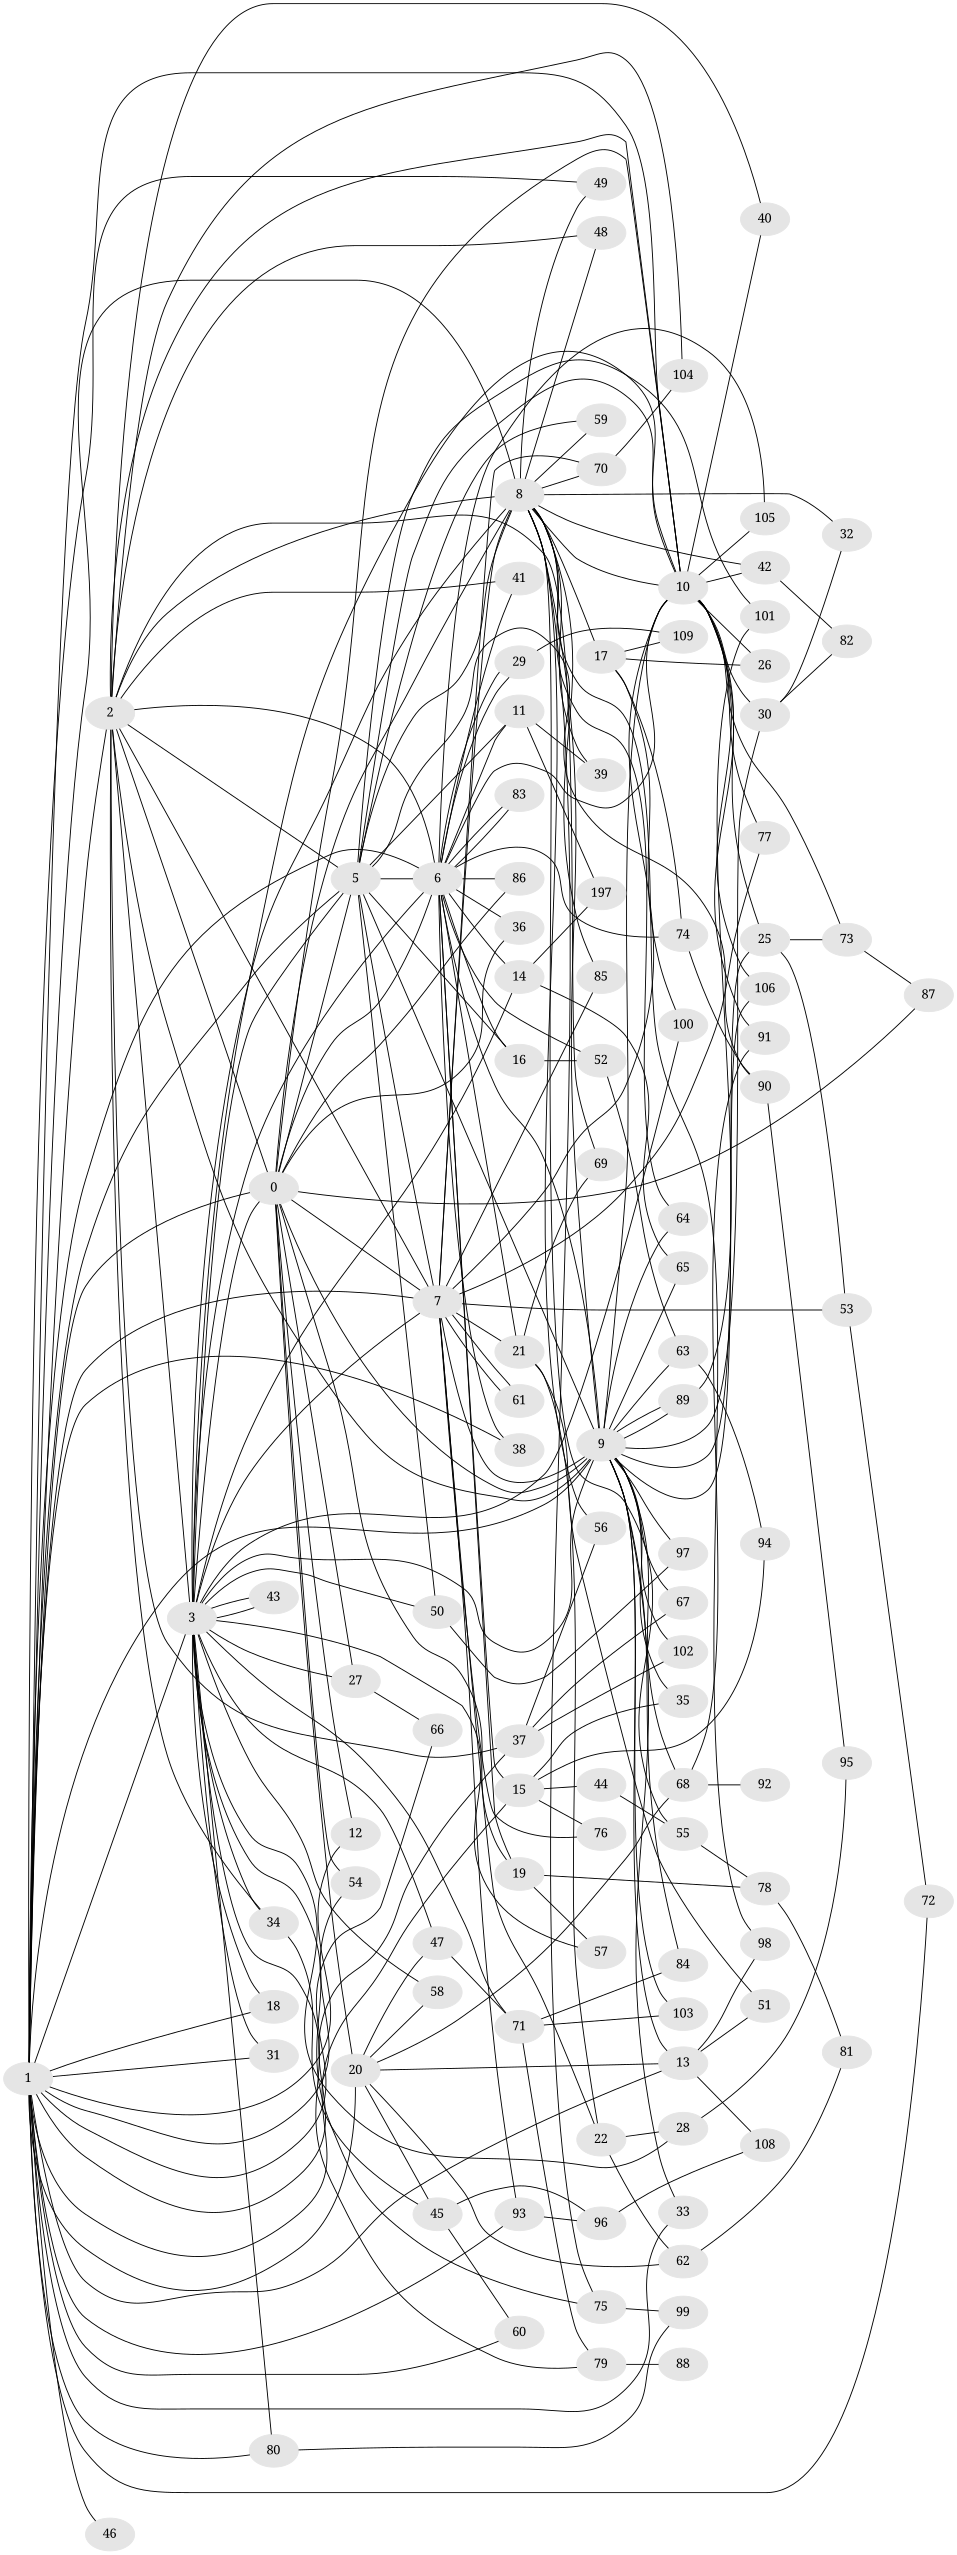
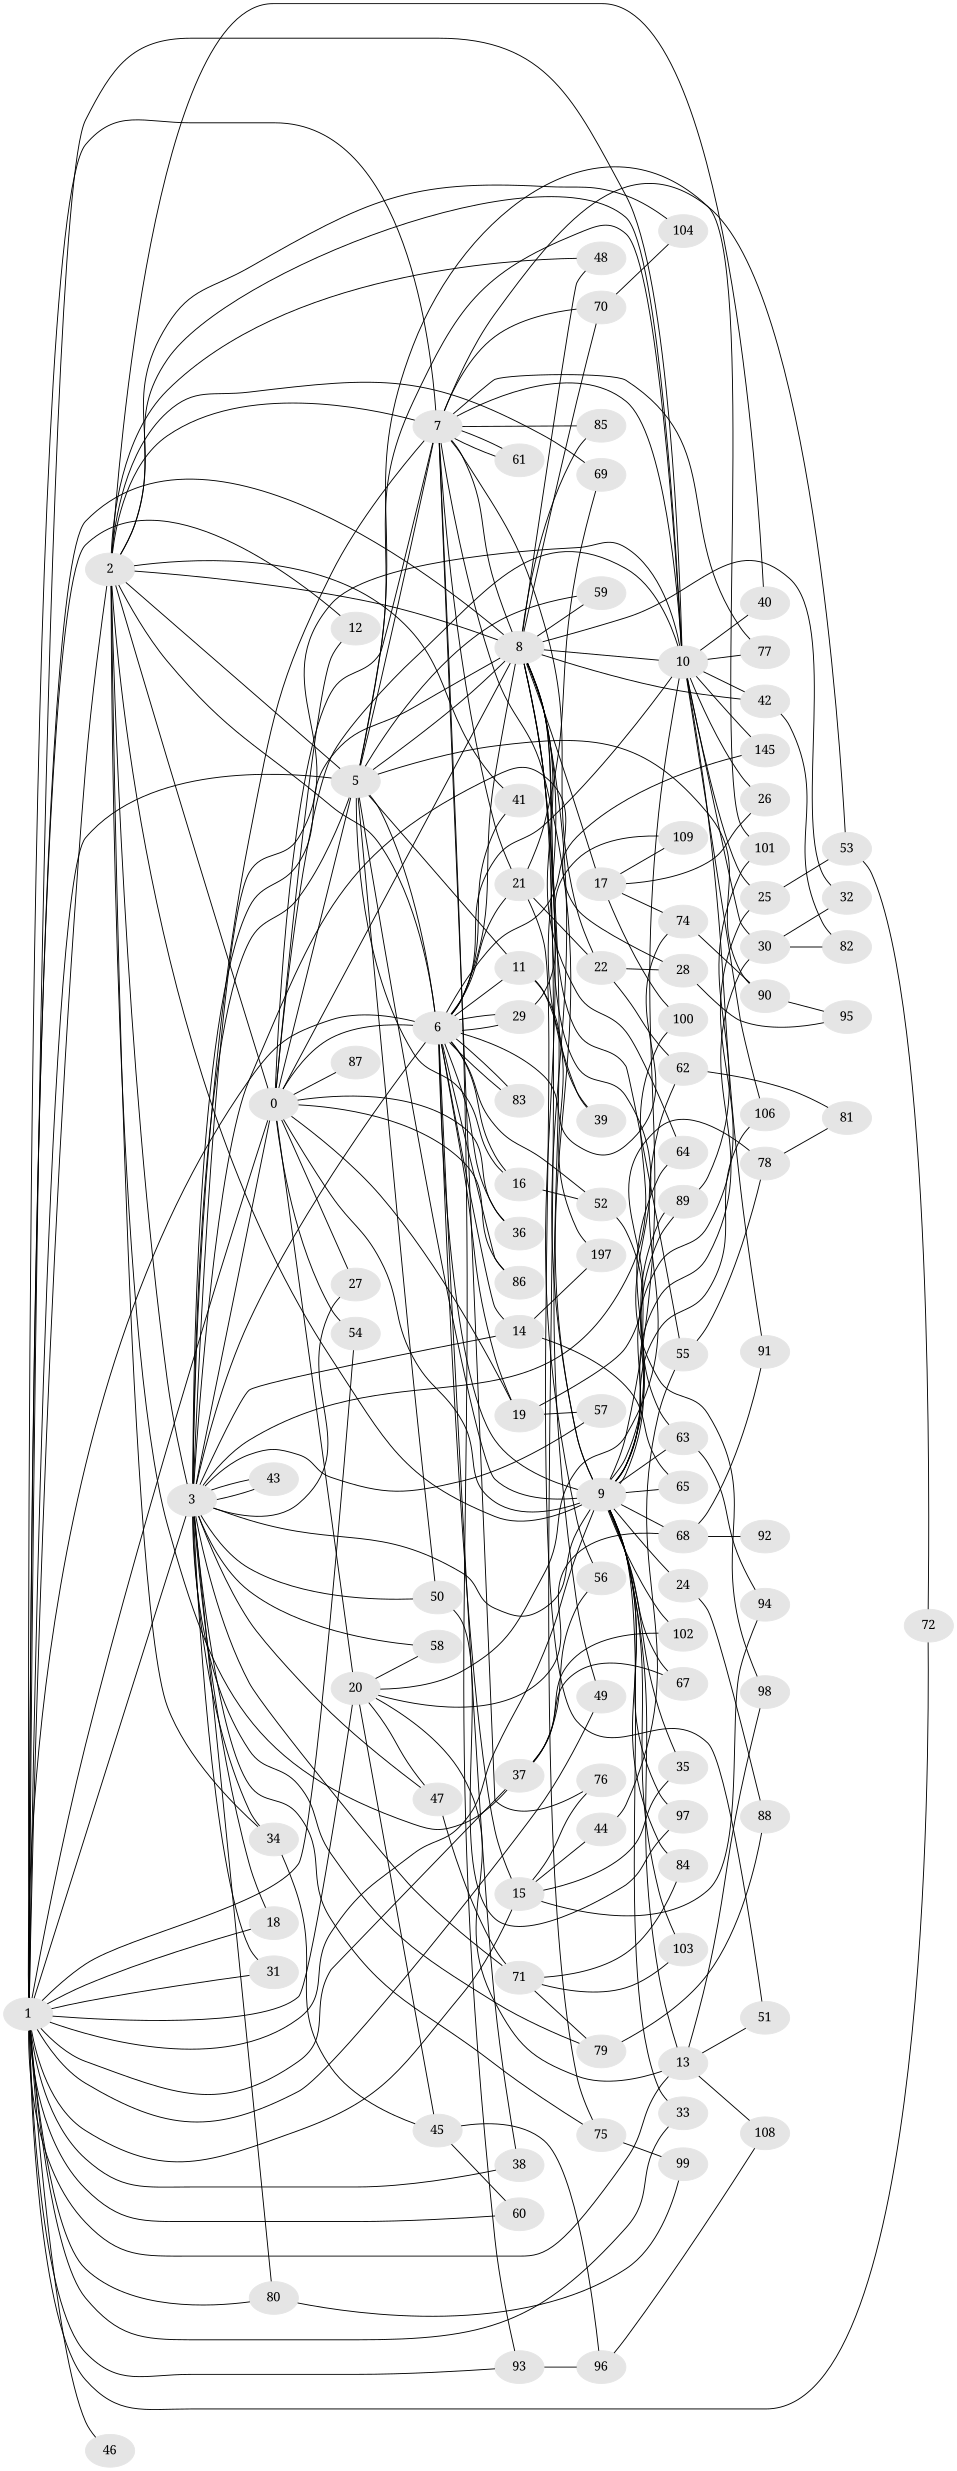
  graph {
    fontname="Noto Serif"
    rankdir=LR
    node [color=gray90 fontname="Noto Serif" style=filled]
    edge [fontname="Noto Serif"]
    1
    2
    3
    n4 [label=0]
    5
    6
    7
    8
    9
    10
    12
    13
    15
    18
    20
    31
    33
    37
    38
    46
    49
    54
    60
-   66
    72
    80
    93
    34
    40
    41
    48
    69
    104
    14
    27
    28
    43
    47
    50
    57
    58
    71
    75
    79
    100
    19
    36
    86
    87
    11
    16
    59
    90
    101
    21
    29
    52
    74
    83
-   105
+   105 [label=145]
    22
    53
    61
    70
    76
    77
    85
    17
    32
    39
    42
    55
    56
    64
    98
+   24
    25
    30
    35
    63
    65
    67
    68
    84
    89
    97
    102
    103
    106
    26
-   73
    91
    51
    108
    44
    94
    45
    62
    99
    96
    n101 [label=197]
    95
    88
    78
    109
    82
    92
    81
    1 -- 2
    1 -- 3
    1 -- n4
    1 -- 5
    1 -- 6
    1 -- 7
    1 -- 8
    1 -- 9
    1 -- 10
    1 -- 12
    1 -- 13
    1 -- 15
    1 -- 18
    1 -- 20
    1 -- 31
    1 -- 33
    1 -- 37
    1 -- 38
    1 -- 46
    1 -- 49
    1 -- 54
    1 -- 60
-   1 -- 66
    1 -- 72
    1 -- 80
    1 -- 93
    2 -- 3
    2 -- n4
    2 -- 5
    2 -- 6
    2 -- 7
    2 -- 8
    2 -- 9
    2 -- 10
    2 -- 37
    2 -- 34
    2 -- 40
    2 -- 41
    2 -- 48
    2 -- 69
    2 -- 104
    3 -- n4
    3 -- 5
    3 -- 6
    3 -- 7
    3 -- 8
    3 -- 9
    3 -- 10
    3 -- 18
    3 -- 31
    3 -- 80
    3 -- 34
    3 -- 14
    3 -- 27
    3 -- 28
    3 -- 43
    3 -- 43
    3 -- 47
    3 -- 50
    3 -- 57
    3 -- 58
    3 -- 71
    3 -- 75
    3 -- 79
    3 -- 100
    n4 -- 5
    n4 -- 6
    n4 -- 7
    n4 -- 8
    n4 -- 9
    n4 -- 10
    n4 -- 12
    n4 -- 20
    n4 -- 54
    n4 -- 27
    n4 -- 19
    n4 -- 36
    n4 -- 86
    n4 -- 87
    5 -- 6
    5 -- 7
    5 -- 8
    5 -- 9
    5 -- 10
    5 -- 50
    5 -- 11
    5 -- 16
    5 -- 59
    5 -- 90
    5 -- 101
+   6 -- 8
    6 -- 9
    6 -- 10
    6 -- 15
    6 -- 38
    6 -- 41
    6 -- 14
    6 -- 19
    6 -- 36
    6 -- 86
    6 -- 11
    6 -- 16
    6 -- 21
    6 -- 29
    6 -- 29
    6 -- 52
    6 -- 74
    6 -- 83
    6 -- 83
    6 -- 105
    7 -- 8
    7 -- 9
    7 -- 10
    7 -- 93
    7 -- 21
    7 -- 22
    7 -- 53
    7 -- 61
    7 -- 61
    7 -- 70
    7 -- 76
    7 -- 77
    7 -- 85
    8 -- 9
    8 -- 10
    8 -- 49
    8 -- 48
    8 -- 75
    8 -- 59
    8 -- 70
    8 -- 85
    8 -- 17
    8 -- 32
    8 -- 39
    8 -- 42
    8 -- 55
    8 -- 56
    8 -- 64
    8 -- 98
    9 -- 10
    9 -- 13
    9 -- 33
    9 -- 64
+   9 -- 24
    9 -- 25
    9 -- 30
    9 -- 35
    9 -- 63
    9 -- 65
    9 -- 67
    9 -- 68
    9 -- 84
    9 -- 89
    9 -- 89
    9 -- 97
    9 -- 102
    9 -- 103
    9 -- 106
    10 -- 40
    10 -- 105
    10 -- 77
    10 -- 42
    10 -- 25
    10 -- 30
    10 -- 106
    10 -- 26
-   10 -- 73
    10 -- 91
    13 -- 98
    13 -- 51
    13 -- 108
    15 -- 76
    15 -- 35
    15 -- 44
    15 -- 94
    20 -- 13
    20 -- 47
    20 -- 58
    20 -- 68
    20 -- 45
    20 -- 62
    37 -- 56
    37 -- 67
    37 -- 102
    80 -- 99
    93 -- 96
    34 -- 45
    14 -- 65
    14 -- n101
-   27 -- 66
    28 -- 95
    47 -- 71
    50 -- 97
    71 -- 79
    71 -- 84
    71 -- 103
    75 -- 99
    79 -- 88
    19 -- 57
    19 -- 78
    11 -- 39
    11 -- n101
    16 -- 52
    90 -- 95
    21 -- 69
    21 -- 22
    21 -- 51
    29 -- 109
    52 -- 63
    74 -- 90
    22 -- 28
    22 -- 62
    53 -- 72
    70 -- 104
    17 -- 100
    17 -- 74
    17 -- 26
    17 -- 109
    42 -- 82
    55 -- 78
+   24 -- 88
    25 -- 53
-   25 -- 73
    30 -- 32
    30 -- 82
    63 -- 94
    68 -- 91
    68 -- 92
    89 -- 101
-   73 -- 87
    44 -- 55
    45 -- 60
    45 -- 96
    62 -- 81
    96 -- 108
    78 -- 81
  }
